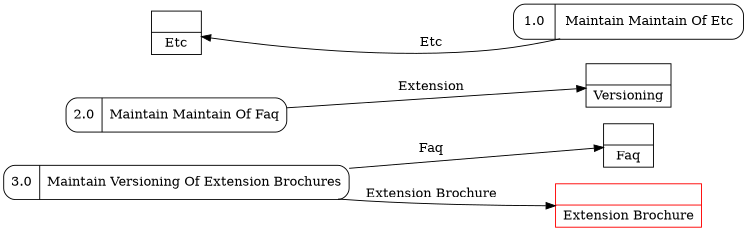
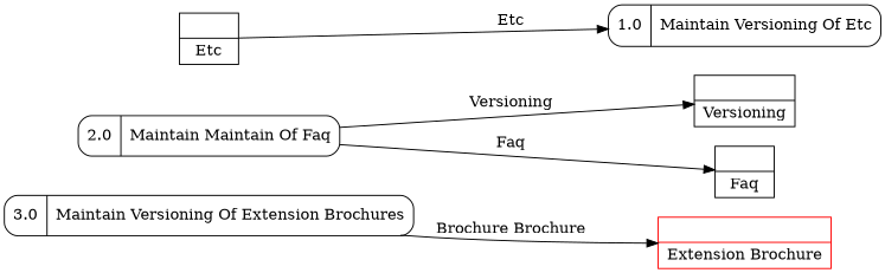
  digraph {
    rankdir=LR
    node [shape=record]
    n1 [label="<f0>  |<f1> Versioning "]
    n2 [label="<f0>  |<f1> Etc "]
    n3 [label="<f0>  |<f1> Faq "]
    n4 [color=red label="<f0>  |<f1> Extension Brochure "]
-   n5 [label="{<f0> 1.0|<f1> Maintain Maintain Of Etc }" shape=Mrecord]
+   n5 [label="{<f0> 1.0|<f1> Maintain Versioning Of Etc }" shape=Mrecord]
    n6 [label="{<f0> 2.0|<f1> Maintain Maintain Of Faq }" shape=Mrecord]
    n7 [label="{<f0> 3.0|<f1> Maintain Versioning Of Extension Brochures }" shape=Mrecord]
-   n5 -> n2 [label=Etc]
-   n6 -> n1 [label=Extension]
-   n7 -> n3 [label=Faq]
-   n7 -> n4 [label="Extension Brochure"]
+   n2 -> n5 [label=Etc]
+   n6 -> n1 [label=Versioning]
+   n6 -> n3 [label=Faq]
+   n7 -> n4 [label="Brochure Brochure"]
  }
